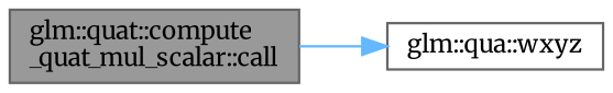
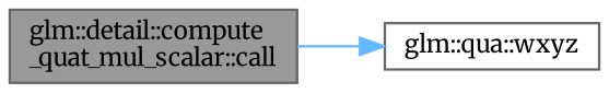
  digraph {
    rankdir=LR
    fontname=Merriweather
    node [fontname=Merriweather fontsize=10 shape=box style=filled]
-   n1 [color=gray40 fillcolor=grey60 fontcolor=black height=0.2 label="glm::quat::compute\l_quat_mul_scalar::call" width=0.4]
+   n1 [color=gray40 fillcolor=grey60 fontcolor=black height=0.2 label="glm::detail::compute\l_quat_mul_scalar::call" width=0.4]
    n2 [color=grey40 fillcolor=white height=0.2 label="glm::qua::wxyz" width=0.4]
    n1 -> n2 [color=steelblue1 fontname=Merriweather fontsize=10 labelfontname=Helvetica labelfontsize=10 style=solid]
  }
